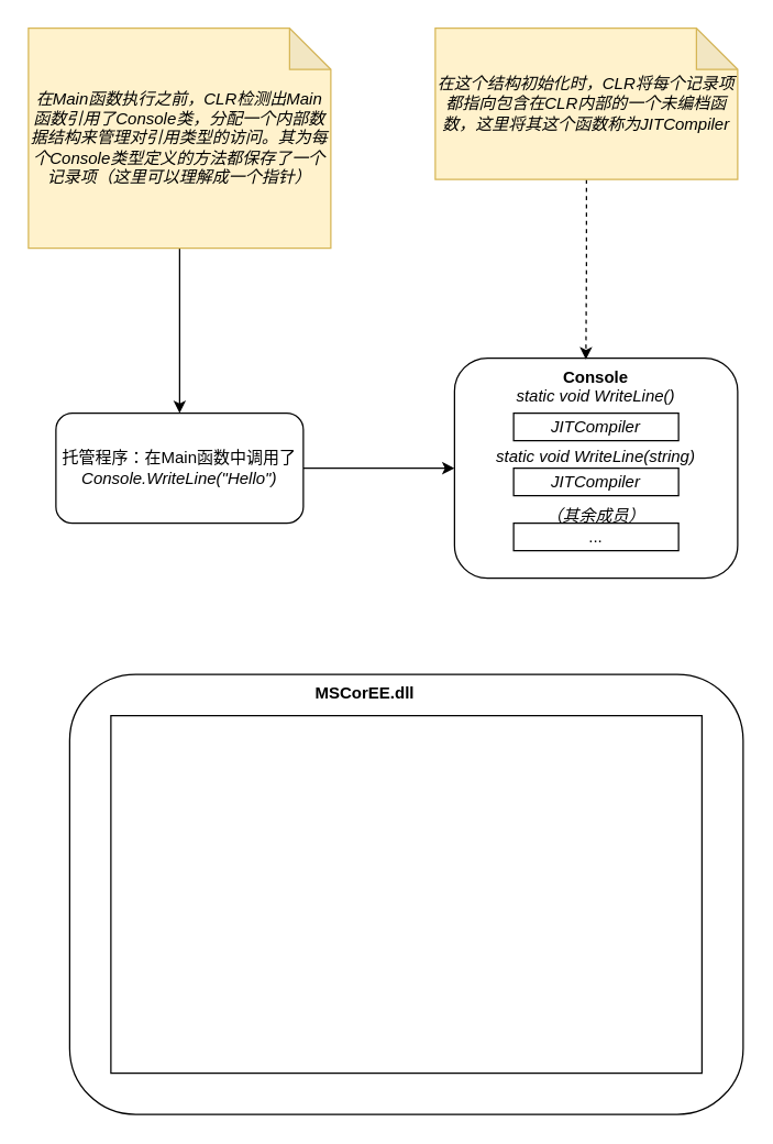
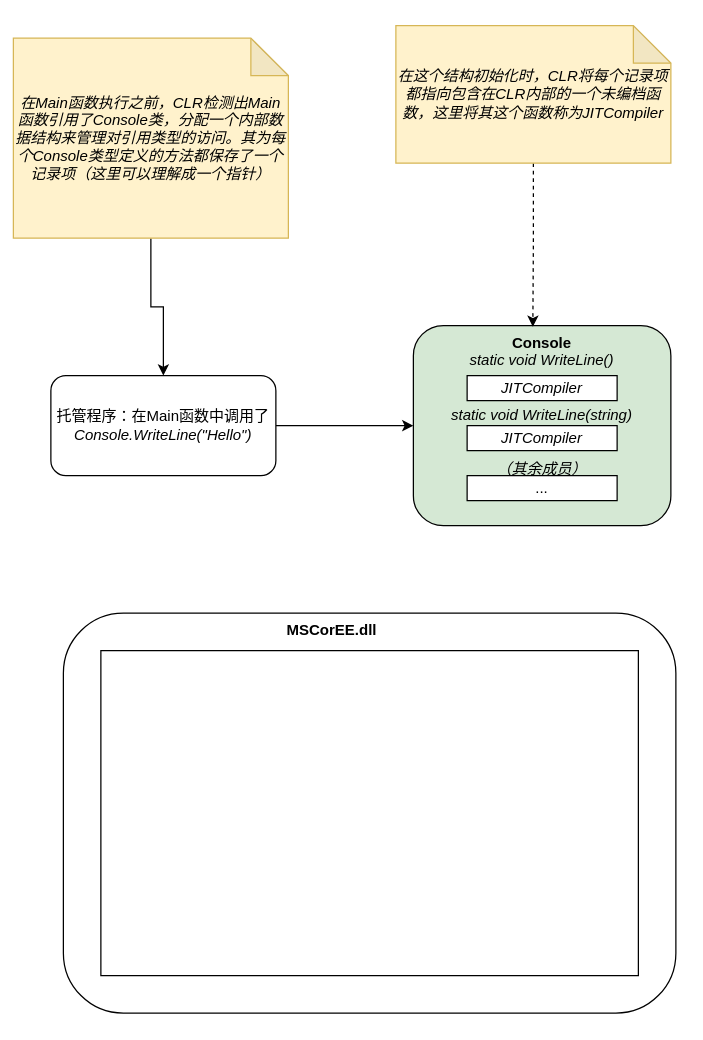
  <mxCell id="0" />
  <mxCell id="1" parent="0" />
  <mxCell id="2" style="edgeStyle=orthogonalEdgeStyle;rounded=0;orthogonalLoop=1;jettySize=auto;html=1;entryX=0;entryY=0.5;entryDx=0;entryDy=0;" edge="1" parent="1" source="3" target="6"><mxGeometry relative="1" as="geometry" /></mxCell>
  <mxCell id="3" value="托管程序：在Main函数中调用了&lt;i&gt;Console.WriteLine(&quot;Hello&quot;)&lt;/i&gt;" style="whiteSpace=wrap;html=1;rounded=1;" parent="1" vertex="1"><mxGeometry x="40" y="300" width="180" height="80" as="geometry" /></mxCell>
  <mxCell id="4" style="edgeStyle=orthogonalEdgeStyle;rounded=0;orthogonalLoop=1;jettySize=auto;html=1;entryX=0.5;entryY=0;entryDx=0;entryDy=0;" parent="1" source="5" target="3" edge="1"><mxGeometry relative="1" as="geometry" /></mxCell>
- <mxCell id="5" value="&lt;i&gt;在Main函数执行之前，CLR检测出Main函数引用了Console类，分配一个内部数据结构来管理对引用类型的访问。其为每个Console类型定义的方法都保存了一个记录项（这里可以理解成一个指针）&lt;/i&gt;" style="shape=note;whiteSpace=wrap;html=1;backgroundOutline=1;darkOpacity=0.05;fillColor=#fff2cc;strokeColor=#d6b656;" parent="1" vertex="1"><mxGeometry x="20" y="20" width="220" height="160" as="geometry" /></mxCell>
- <mxCell id="6" value="&lt;b&gt;Console&lt;/b&gt;&lt;br&gt;&lt;i&gt;static void WriteLine()&lt;br&gt;&lt;br&gt;&lt;br&gt;&lt;/i&gt;&lt;i&gt;static void WriteLine(string)&lt;br&gt;&lt;/i&gt;&lt;i&gt;&lt;br&gt;&lt;br&gt;&lt;/i&gt;&lt;i&gt;（其余成员）&lt;br&gt;&lt;/i&gt;" style="rounded=1;whiteSpace=wrap;html=1;align=center;verticalAlign=top;" vertex="1" parent="1"><mxGeometry x="330" y="260" width="206" height="160" as="geometry" /></mxCell>
+ <mxCell id="5" value="&lt;i&gt;在Main函数执行之前，CLR检测出Main函数引用了Console类，分配一个内部数据结构来管理对引用类型的访问。其为每个Console类型定义的方法都保存了一个记录项（这里可以理解成一个指针）&lt;/i&gt;" style="shape=note;whiteSpace=wrap;html=1;backgroundOutline=1;darkOpacity=0.05;fillColor=#fff2cc;strokeColor=#d6b656;" parent="1" vertex="1"><mxGeometry x="10" y="30" width="220" height="160" as="geometry" /></mxCell>
+ <mxCell id="6" value="&lt;b&gt;Console&lt;/b&gt;&lt;br&gt;&lt;i&gt;static void WriteLine()&lt;br&gt;&lt;br&gt;&lt;br&gt;&lt;/i&gt;&lt;i&gt;static void WriteLine(string)&lt;br&gt;&lt;/i&gt;&lt;i&gt;&lt;br&gt;&lt;br&gt;&lt;/i&gt;&lt;i&gt;（其余成员）&lt;br&gt;&lt;/i&gt;" style="rounded=1;whiteSpace=wrap;html=1;align=center;verticalAlign=top;fillColor=#d5e8d4;" vertex="1" parent="1"><mxGeometry x="330" y="260" width="206" height="160" as="geometry" /></mxCell>
  <mxCell id="7" value="&lt;i&gt;JITCompiler&lt;/i&gt;" style="rounded=0;whiteSpace=wrap;html=1;" vertex="1" parent="1"><mxGeometry x="373" y="300" width="120" height="20" as="geometry" /></mxCell>
  <mxCell id="8" value="&lt;i&gt;JITCompiler&lt;/i&gt;" style="rounded=0;whiteSpace=wrap;html=1;" vertex="1" parent="1"><mxGeometry x="373" y="340" width="120" height="20" as="geometry" /></mxCell>
  <mxCell id="9" value="..." style="rounded=0;whiteSpace=wrap;html=1;" vertex="1" parent="1"><mxGeometry x="373" y="380" width="120" height="20" as="geometry" /></mxCell>
  <mxCell id="10" style="edgeStyle=orthogonalEdgeStyle;rounded=0;orthogonalLoop=1;jettySize=auto;html=1;entryX=0.464;entryY=0.006;entryDx=0;entryDy=0;entryPerimeter=0;dashed=1;" edge="1" parent="1" source="11" target="6"><mxGeometry relative="1" as="geometry" /></mxCell>
  <mxCell id="11" value="&lt;i&gt;在这个结构初始化时，CLR将每个记录项都指向包含在CLR内部的一个未编档函数，这里将其这个函数称为JITCompiler&lt;br&gt;&lt;/i&gt;" style="shape=note;whiteSpace=wrap;html=1;backgroundOutline=1;darkOpacity=0.05;fillColor=#fff2cc;strokeColor=#d6b656;" vertex="1" parent="1"><mxGeometry x="316" y="20" width="220" height="110" as="geometry" /></mxCell>
  <mxCell id="12" value="" style="whiteSpace=wrap;html=1;rounded=1;align=center;" vertex="1" parent="1"><mxGeometry x="50" y="490" width="490" height="320" as="geometry" /></mxCell>
  <mxCell id="13" value="" style="whiteSpace=wrap;html=1;rounded=0;align=center;" vertex="1" parent="1"><mxGeometry x="80" y="520" width="430" height="260" as="geometry" /></mxCell>
  <mxCell id="14" value="&lt;b&gt;MSCorEE.dll&lt;/b&gt;" style="text;html=1;strokeColor=none;fillColor=none;align=center;verticalAlign=middle;whiteSpace=wrap;rounded=0;" vertex="1" parent="1"><mxGeometry x="245" y="494" width="40" height="20" as="geometry" /></mxCell>
